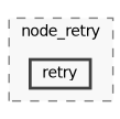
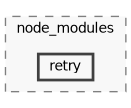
  digraph {
    compound=true
    rankdir=LR
    n1 [color=grey25 fillcolor="#f8f8f8" fontname=Helvetica fontsize=10 height=0.2 label=retry shape=box style="filled,bold" width=0.4]
    subgraph cluster_1 {
      bgcolor="#f8f8f8"
      fontname=Helvetica
      fontsize=10
-     label=node_retry
+     label=node_modules
      pencolor=grey50
      style="filled,dashed"
      n1
    }
  }
